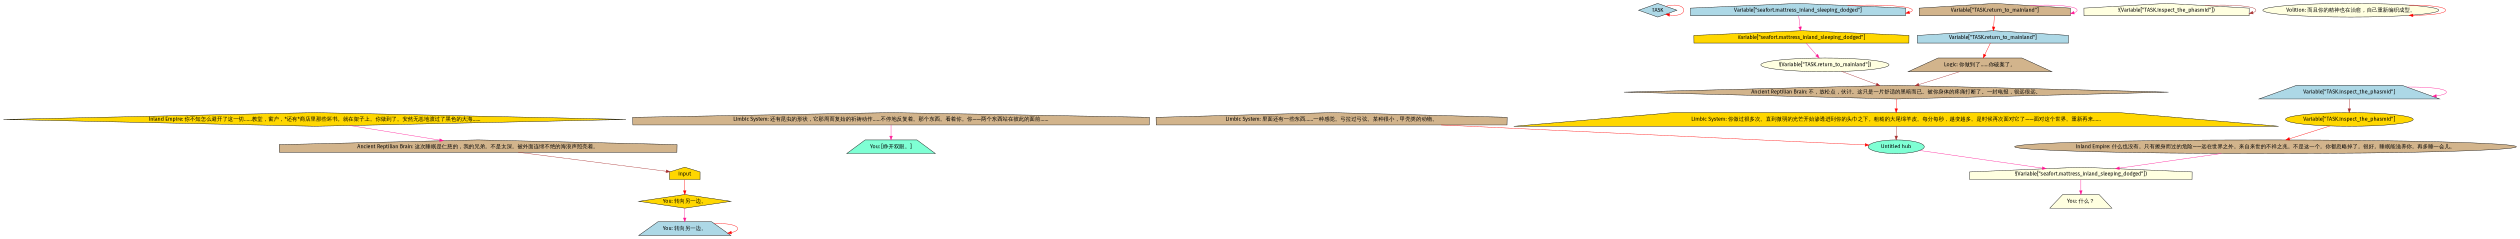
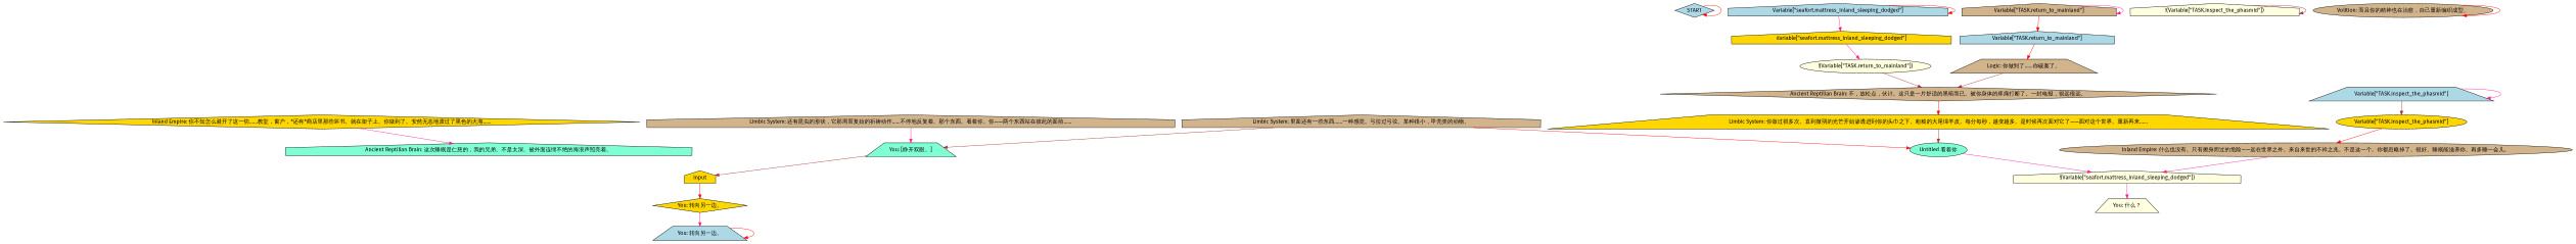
  digraph {
    fontname="Fira Sans"
    node [fillcolor=gold fontname="Fira Sans" shape=house style=filled]
    edge [color=red fontname="Fira Sans"]
-   n1 [fillcolor=lightblue label=TASK shape=diamond]
+   n1 [fillcolor=lightblue label=START shape=diamond]
    n2 [label=input]
    n3 [label="You: 转向另一边。" shape=diamond]
    n4 [fillcolor=lightblue label="You: 转向另一边。" shape=trapezium]
    n5 [fillcolor=lightblue label="Variable[\"TASK.inspect_the_phasmid\"]" shape=trapezium]
    n6 [label="Variable[\"TASK.inspect_the_phasmid\"]" shape=ellipse]
    n7 [fillcolor=tan label="Inland Empire: 什么也没有。只有擦身而过的危险——远在世界之外。来自来世的不祥之兆。不是这一个。你都忽略掉了。很好。睡眠能滋养你。再多睡一会儿。" shape=ellipse]
    n8 [fillcolor=lightyellow label="!(Variable[\"seafort.mattress_inland_sleeping_dodged\"])"]
    n9 [fillcolor=lightyellow label="!(Variable[\"TASK.inspect_the_phasmid\"])"]
    n10 [fillcolor=tan label="Limbic System: 里面还有一些东西……一种感觉。弓拉过弓弦。某种很小，甲壳类的动物。"]
    n11 [fillcolor=aquamarine label="You: [睁开双眼。]" shape=trapezium]
-   n12 [fillcolor=aquamarine label="Untitled hub" shape=ellipse]
+   n12 [fillcolor=aquamarine label="Untitled 看着你" shape=ellipse]
    n13 [fillcolor=lightyellow label="You: 什么？" shape=trapezium]
-   n14 [fillcolor=tan label="Ancient Reptilian Brain: 这次睡眠是仁慈的，我的兄弟。不是太深。被外面连绵不绝的海浪声照亮着。"]
+   n14 [fillcolor=aquamarine label="Ancient Reptilian Brain: 这次睡眠是仁慈的，我的兄弟。不是太深。被外面连绵不绝的海浪声照亮着。"]
    n15 [fillcolor=lightblue label="Variable[\"seafort.mattress_inland_sleeping_dodged\"]"]
    n16 [label="Variable[\"seafort.mattress_inland_sleeping_dodged\"]"]
    n17 [fillcolor=lightyellow label="!(Variable[\"TASK.return_to_mainland\"])" shape=ellipse]
    n18 [fillcolor=tan label="Ancient Reptilian Brain: 不，放松点，伙计。这只是一片舒适的黑暗而已。被你身体的疼痛打断了。一封电报，很远很远。" shape=diamond]
    n19 [label="Limbic System: 你做过很多次。直到微弱的光芒开始渗透进到你的头巾之下。粗糙的大尾绵羊皮。每分每秒，越变越多。是时候再次面对它了——面对这个世界。重新再来……" shape=trapezium]
    n20 [fillcolor=tan label="Limbic System: 还有昆虫的形状，它那周而复始的祈祷动作……不停地反复着。那个东西。看着你。你——两个东西站在彼此的面前……"]
-   n21 [fillcolor=lightyellow label="Volition: 而且你的精神也在治愈，自己重新编织成型。" shape=ellipse]
+   n21 [fillcolor=tan label="Volition: 而且你的精神也在治愈，自己重新编织成型。" shape=ellipse]
    n22 [fillcolor=tan label="Variable[\"TASK.return_to_mainland\"]"]
    n23 [fillcolor=lightblue label="Variable[\"TASK.return_to_mainland\"]"]
    n24 [fillcolor=tan label="Logic: 你做到了……你破案了。" shape=trapezium]
    n25 [label="Inland Empire: 你不知怎么避开了这一切……教堂，窗户，*还有*商店里那些坏书。就在架子上。你做到了。安然无恙地渡过了黑色的大海……" shape=diamond]
    n1 -> n1
    n2 -> n3
    n3 -> n4 [color=deeppink]
    n4 -> n4
    n5 -> n5 [color=deeppink]
    n5 -> n6 [color=brown]
    n6 -> n7
    n7 -> n8 [color=deeppink]
    n8 -> n13 [color=deeppink]
    n9 -> n9 [color=brown]
+   n10 -> n11 [color=brown]
    n10 -> n12
    n12 -> n8 [color=deeppink]
-   n14 -> n2 [color=brown]
+   n11 -> n2 [color=brown]
    n15 -> n15
    n15 -> n16 [color=deeppink]
    n16 -> n17 [color=deeppink]
    n17 -> n18 [color=brown]
    n18 -> n19
    n19 -> n12 [color=brown]
    n20 -> n11 [color=deeppink]
    n21 -> n21
    n22 -> n22 [color=deeppink]
    n22 -> n23
    n23 -> n24
    n24 -> n18 [color=brown]
    n25 -> n14 [color=deeppink]
  }
